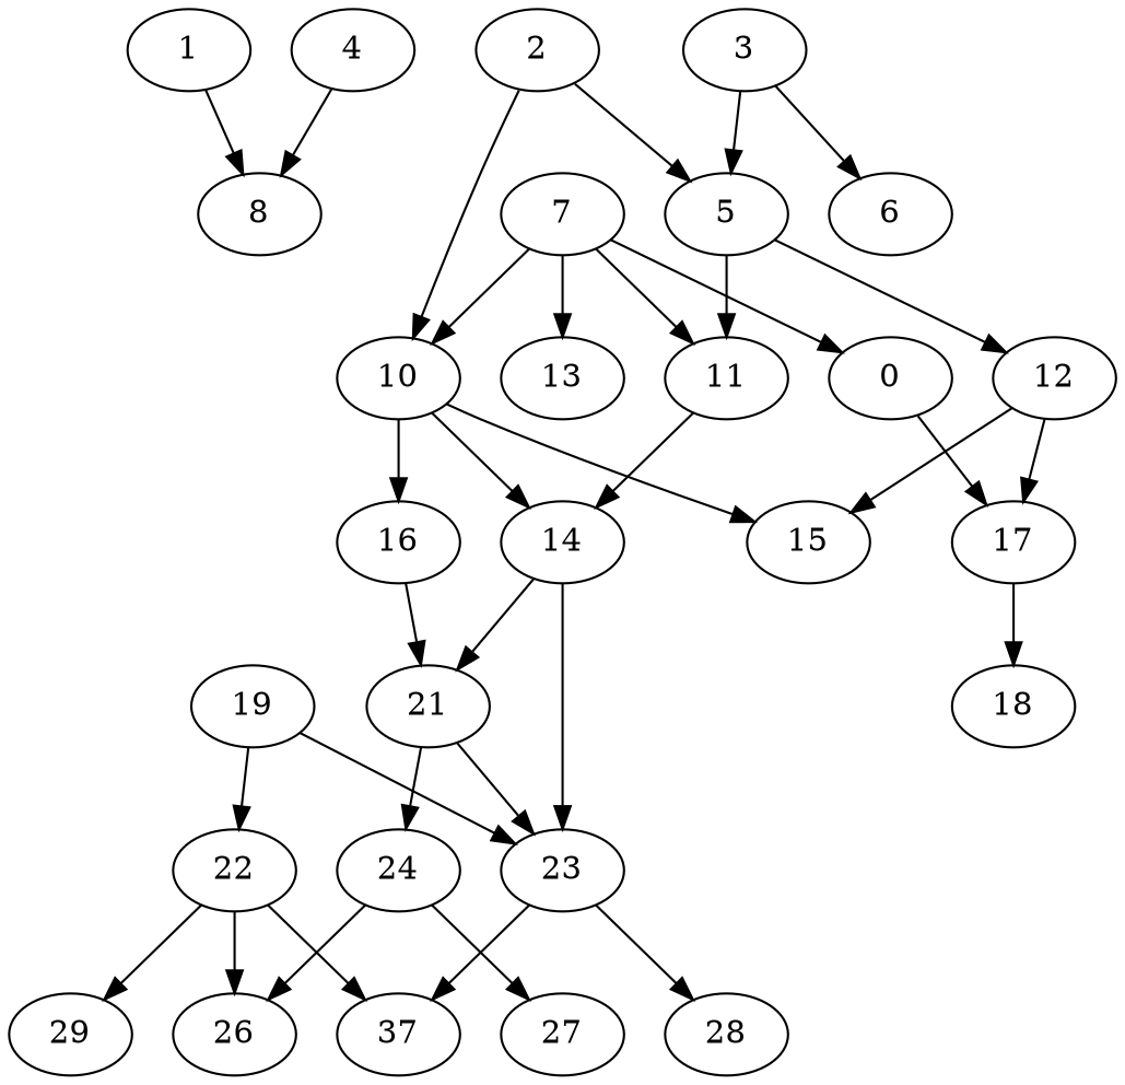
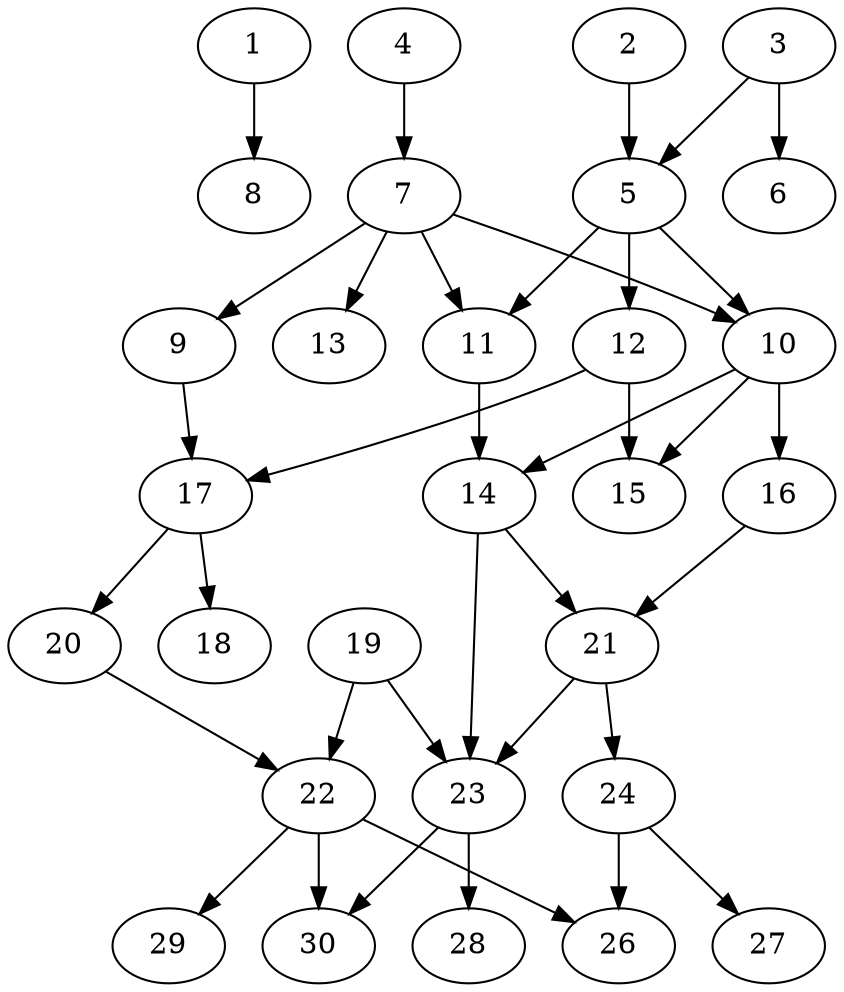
  digraph {
    node [alpha=0.17]
    1 [alpha=0.00 expect_size=38603776]
    8 [alpha=0.05 expect_size=20412416]
    13 [alpha=0.08 expect_size=18300928]
    2 [alpha=0.07 expect_size=43934720]
    5 [alpha=0.16 expect_size=52062208]
    10 [alpha=0.00 expect_size=10967040]
    11 [alpha=0.14 expect_size=47643648]
    12 [alpha=0.01 expect_size=48105472]
    14 [alpha=0.11 expect_size=40440832]
    15 [alpha=0.13 expect_size=23842816]
    16 [alpha=0.12 expect_size=14856192]
    17 [alpha=0.15 expect_size=20965376]
    3 [alpha=0.09 expect_size=14730240]
    6 [alpha=0.03 expect_size=52332544]
    7 [alpha=0.05 expect_size=50290688]
-   9 [expect_size=43310080 label=0]
+   9 [expect_size=43310080]
    4 [alpha=0.13 expect_size=23581696]
    21 [alpha=0.12 expect_size=37153792]
    23 [alpha=0.07 expect_size=25075712]
    18 [alpha=0.19 expect_size=32095232]
+   20 [alpha=0.03 expect_size=36111360]
    22 [expect_size=22866944]
    19 [alpha=0.08 expect_size=44080128]
    24 [alpha=0.04 expect_size=44816384]
    26 [alpha=0.18 expect_size=6444032]
    29 [alpha=0.15 expect_size=21210112]
-   30 [alpha=0.16 expect_size=39781376 label=37]
+   30 [alpha=0.16 expect_size=39781376]
    28 [expect_size=22932480]
    27 [alpha=0.14 expect_size=35307520]
    1 -> 8
    2 -> 5
-   2 -> 10
+   5 -> 10
    5 -> 11
    5 -> 12
    10 -> 14
    10 -> 15
    10 -> 16
    11 -> 14
    12 -> 15
    12 -> 17
    14 -> 21
    14 -> 23
    16 -> 21
    17 -> 18
+   17 -> 20
    3 -> 5
    3 -> 6
    7 -> 13
    7 -> 10
    7 -> 11
    7 -> 9
    9 -> 17
-   4 -> 8
+   4 -> 7
    21 -> 23
    21 -> 24
    23 -> 30
    23 -> 28
+   20 -> 22
    22 -> 26
    22 -> 29
    22 -> 30
    19 -> 23
    19 -> 22
    24 -> 26
    24 -> 27
  }
